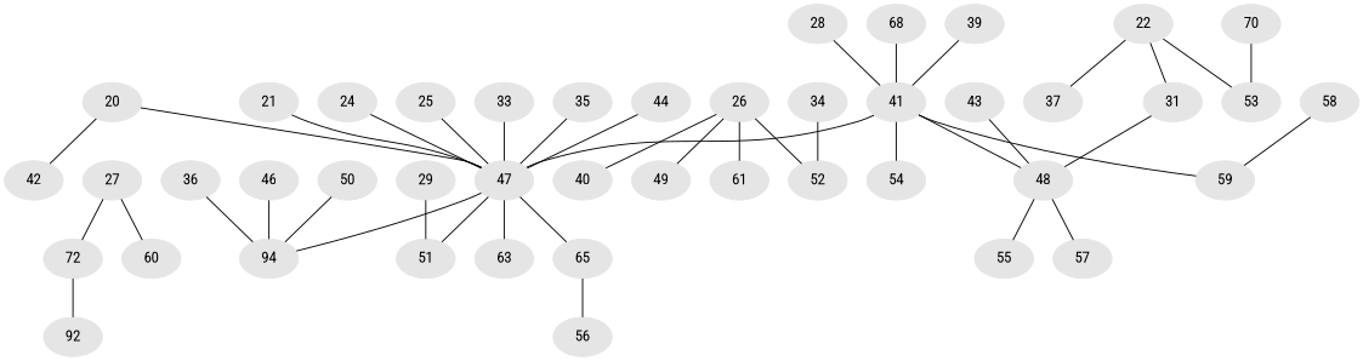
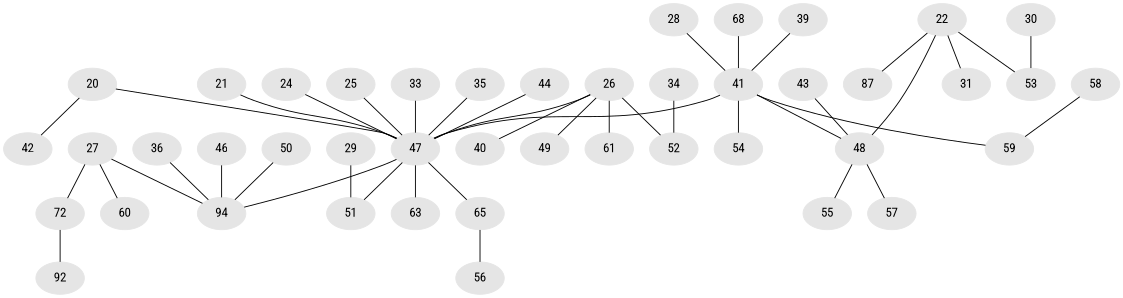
  graph {
    fontname="Roboto Condensed"
    node [color=gray90 fontname="Roboto Condensed" style=filled]
    edge [fontname="Roboto Condensed"]
    20
    42
    47 [super="+3+16+23+15+17"]
    n4 [label=94 super="+5+6"]
    51 [super="+12"]
    63
    65
    21
    22 [super="+18"]
    31
-   37
+   37 [label=87]
    48 [super="+13"]
    53
    55
    57
    24
    25
    26 [super="+19"]
    40
    49
    61
    52
    34
    n24 [label=72]
    27
    60
    n27 [label=92]
    41 [super="+7"]
    54
    59
    28
    29
-   30 [label=70]
+   30
    33
    35
    36
    n37 [label=68]
    39
    58
    43
    44
    46
    56
    50
    20 -- 42
    20 -- 47
    47 -- n4
    47 -- 51
    47 -- 63
    47 -- 65
    65 -- 56
    21 -- 47
    22 -- 31
    22 -- 37
-   31 -- 48
+   22 -- 48
    22 -- 53
    48 -- 55
    48 -- 57
    24 -- 47
    25 -- 47
+   26 -- 47
    26 -- 40
    26 -- 49
    26 -- 61
    26 -- 52
    34 -- 52
    n24 -- n27
+   27 -- n4
    27 -- n24
    27 -- 60
    41 -- 47
    41 -- 48
    41 -- 54
    41 -- 59
    28 -- 41
    29 -- 51
    30 -- 53
    33 -- 47
    35 -- 47
    36 -- n4
    n37 -- 41
    39 -- 41
    58 -- 59
    43 -- 48
    44 -- 47
    46 -- n4
    50 -- n4
  }
